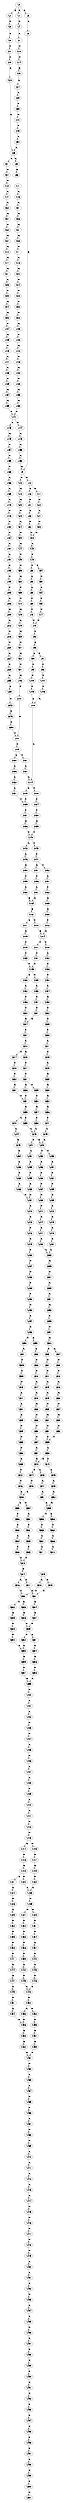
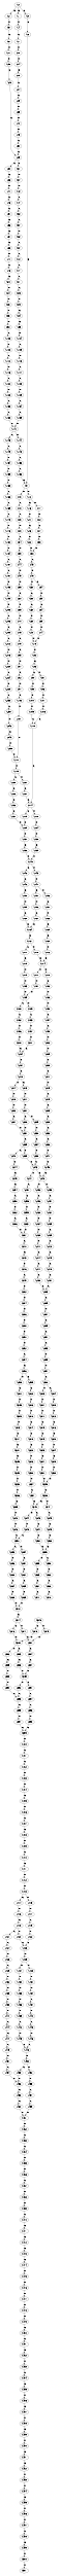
  strict digraph {
    S0
    S1
    S2
    S3
    S4
    S5
    S6
    S7
    S8
    S9
    S10
    S11
    S12
    S13
    S14
    S15
    S16
    S17
    S18
    S19
    S20
    S21
    S22
    S23
    S24
    S25
    S26
    S27
    S28
    S29
    S30
    S31
    S32
    S33
    S34
    S35
    S36
    S37
    S38
    S39
    S40
    S41
    S42
    S43
    S44
    S45
    S46
    S47
    S48
    S49
    S50
    S51
    S52
    S53
    S54
    S55
    S56
    S57
    S58
    S59
    S60
    S61
    S62
    S63
    S64
    S65
    S66
    S67
    S68
    S69
    S70
    S71
    S72
    S73
    S74
    S75
    S76
    S77
    S78
    S79
    S80
    S81
    S82
    S83
    S84
    S85
    S86
    S87
    S88
    S89
    S90
    S91
    S92
    S93
    S94
    S95
    S96
    S97
    S98
    S99
    S100
    S101
    S102
    S103
    S104
    S105
    S106
    S107
    S108
    S109
    S110
    S111
    S112
    S113
    S114
    S115
    S116
    S117
    S118
    S119
    S120
    S121
    S122
    S123
    S124
    S125
    S126
    S127
    S128
    S129
    S130
    S131
    S132
    S133
    S134
    S135
    S136
    S137
    S138
    S139
    S140
    S141
    S142
    S143
    S144
    S145
    S146
    S147
    S148
    S149
    S150
    S151
    S152
    S153
    S154
    S155
    S156
    S157
    S158
    S159
    S160
    S161
    S162
    S163
    S164
    S165
    S166
    S167
    S168
    S169
    S170
    S171
    S172
    S173
    S174
    S175
    S176
    S177
    S178
    S179
    S180
    S181
    S182
    S183
    S184
    S185
    S186
    S187
    S188
    S189
    S190
    S191
    S192
    S193
    S194
    S195
    S196
    S197
    S198
    S199
    S200
    S201
    S202
    S203
    S204
    S205
    S206
    S207
    S208
    S209
    S210
    S211
    S212
    S213
    S214
    S215
    S216
    S217
    S218
    S219
    S220
    S221
    S222
    S223
    S224
    S225
    S226
    S227
    S228
    S229
    S230
    S231
    S232
    S233
    S234
    S235
    S236
    S237
    S238
    S239
    S240
    S241
    S242
    S243
    S244
    S245
    S246
    S247
    S248
    S249
    S250
    S251
    S252
    S253
    S254
    S255
    S256
    S257
    S258
    S259
    S260
    S261
    S262
    S263
    S264
    S265
    S266
    S267
    S268
    S269
    S270
    S271
    S272
    S273
    S274
    S275
    S276
    S277
    S278
    S279
    S280
    S281
    S282
    S283
    S284
    S285
    S286
    S287
    S288
    S289
    S290
    S291
    S292
    S293
    S294
    S295
    S296
    S297
    S298
    S299
    S300
    S301
    S302
    S303
    S304
    S305
    S306
    S307
    S308
    S309
    S310
    S311
    S312
    S313
    S314
    S315
    S316
    S317
    S318
    S319
    S320
    S321
    S322
    n324 [label=S523]
    S324
    S325
    S326
    S327
    S328
    S329
    S330
    S331
    S332
    S333
    S334
    S335
    S336
    S337
    S338
    S339
    S340
    S341
    S342
    S343
    S344
    S345
    S346
    S347
    S348
    S349
    S350
    S351
    S352
    S353
    S354
    S355
    S356
    S357
    S358
    S359
    S360
    S361
    S362
    S363
    S364
    S365
    S366
    S367
    S368
    S369
    S370
    S371
    S372
    S374
    S376
    S377
    S375
    S378
    S379
    S380
    S381
    S382
    S383
    S384
    S385
    S386
    S387
    S388
    S389
    S390
    S391
    S392
    S393
    S394
    S395
    S396
    S397
    S398
    S399
    S400
    S401
    S402
    S403
    S404
    S405
    S406
    S407
    S408
    S409
    S410
    S411
    S412
    S413
    S414
    S415
    S416
    S417
    S418
    S419
    S420
    S421
    S422
    S423
    S424
    S425
    S426
    S427
    S428
    S429
    S430
    S431
    S432
    S433
    S434
    S435
    S436
    S437
    S438
    S439
    S440
    S441
    S442
    S443
    S444
    S445
    S446
    S447
    S448
    S449
    S450
    S451
    S452
    S453
    S454
    S455
    S456
    S457
    S458
    S459
    S460
    S461
    S462
    S463
    S464
    S465
    S466
    S467
    S468
    S469
    S470
    S471
    S472
    S473
    S474
    S475
    S476
    S477
    S478
    S479
    S480
    S481
    S482
    S483
    S484
    S485
    S486
    S487
    S488
    S489
    S490
    S491
    S492
    S493
    S494
    S495
    S496
    S497
    S498
    S499
    S500
    S501
    S0 -> S1 [label=G]
    S0 -> S2 [label=G]
    S0 -> S3 [label=C]
    S1 -> S4 [label=A]
    S2 -> S5 [label=T]
    S3 -> S6 [label=C]
    S4 -> S7 [label=C]
    S5 -> S8 [label=G]
    S6 -> S9 [label=G]
    S7 -> S10 [label=A]
    S8 -> S11 [label=A]
    S9 -> S12 [label=A]
    S9 -> S13 [label=T]
    S10 -> S14 [label=A]
    S11 -> S15 [label=T]
    S12 -> S16 [label=G]
    S12 -> S17 [label=A]
    S13 -> S18 [label=G]
    S14 -> S19 [label=G]
    S15 -> S20 [label=C]
    S16 -> S21 [label=A]
    S17 -> S22 [label=A]
    S18 -> S23 [label=G]
    S19 -> S24 [label=C]
    S20 -> S25 [label=C]
    S21 -> S26 [label=G]
    S22 -> S27 [label=G]
    S23 -> S28 [label=A]
    S24 -> S29 [label=C]
    S25 -> S30 [label=C]
    S25 -> S31 [label=G]
    S26 -> S32 [label=A]
    S27 -> S33 [label=A]
    S28 -> S34 [label=C]
    S29 -> S35 [label=T]
    S30 -> S36 [label=G]
    S31 -> S37 [label=A]
    S32 -> S38 [label=A]
    S33 -> S38 [label=A]
    S34 -> S39 [label=A]
    S35 -> S40 [label=A]
+   S36 -> S41 [label=T]
    S37 -> S42 [label=A]
    S38 -> S43 [label=G]
    S39 -> S44 [label=G]
    S40 -> S45 [label=T]
    S41 -> S46 [label=C]
    S42 -> S47 [label=C]
    S43 -> S48 [label=T]
    S44 -> S49 [label=A]
    S45 -> S50 [label=C]
    S46 -> S51 [label=C]
    S47 -> S52 [label=C]
    S48 -> S53 [label=A]
    S48 -> S54 [label=G]
    S49 -> S55 [label=A]
    S50 -> S25 [label=C]
    S51 -> S56 [label=G]
    S52 -> S57 [label=G]
    S53 -> S58 [label=C]
    S54 -> S59 [label=A]
    S55 -> S60 [label=G]
    S56 -> S61 [label=G]
    S57 -> S62 [label=A]
    S58 -> S63 [label=C]
    S59 -> S64 [label=C]
    S60 -> S65 [label=T]
    S61 -> S66 [label=G]
    S62 -> S67 [label=G]
    S63 -> S68 [label=T]
    S64 -> S69 [label=T]
    S65 -> S70 [label=A]
    S66 -> S71 [label=A]
    S67 -> S72 [label=G]
    S68 -> S73 [label=A]
    S69 -> S74 [label=A]
    S70 -> S75 [label=G]
    S71 -> S76 [label=C]
    S72 -> S77 [label=G]
    S73 -> S78 [label=A]
    S74 -> S78 [label=A]
    S75 -> S79 [label=C]
    S76 -> S80 [label=G]
    S77 -> S81 [label=G]
    S78 -> S82 [label=A]
    S79 -> S83 [label=G]
    S80 -> S84 [label=A]
    S81 -> S85 [label=C]
    S82 -> S86 [label=G]
    S83 -> S87 [label=A]
    S84 -> S88 [label=A]
    S85 -> S89 [label=T]
    S86 -> S90 [label=C]
    S86 -> S91 [label=T]
    S87 -> S92 [label=G]
    S88 -> S93 [label=T]
    S89 -> S94 [label=G]
    S90 -> S95 [label=A]
    S91 -> S96 [label=A]
    S92 -> S97 [label=A]
    S93 -> S98 [label=A]
    S94 -> S99 [label=G]
    S95 -> S100 [label=T]
    S96 -> S101 [label=T]
    S97 -> S102 [label=G]
    S98 -> S103 [label=G]
    S99 -> S104 [label=T]
    S100 -> S105 [label=T]
    S101 -> S106 [label=T]
    S102 -> S107 [label=T]
    S103 -> S108 [label=T]
    S104 -> S109 [label=G]
    S105 -> S110 [label=C]
    S106 -> S110 [label=C]
    S107 -> S111 [label=T]
    S108 -> S112 [label=G]
    S109 -> S113 [label=A]
    S110 -> S114 [label=C]
    S111 -> S115 [label=T]
    S112 -> S116 [label=A]
    S113 -> S117 [label=C]
    S114 -> S118 [label=T]
    S114 -> S119 [label=C]
    S115 -> S120 [label=C]
    S115 -> S121 [label=T]
    S116 -> S122 [label=G]
    S117 -> S123 [label=C]
    S118 -> S124 [label=T]
    S119 -> S125 [label=T]
    S120 -> S126 [label=C]
    S121 -> S127 [label=C]
    S122 -> S128 [label=A]
    S123 -> S129 [label=A]
    S124 -> S130 [label=T]
    S125 -> S131 [label=T]
    S126 -> S132 [label=C]
    S127 -> S114 [label=C]
    S128 -> S133 [label=G]
    S129 -> S134 [label=G]
    S130 -> S135 [label=G]
    S131 -> S136 [label=G]
    S132 -> S137 [label=C]
    S133 -> S138 [label=G]
    S134 -> S139 [label=G]
    S135 -> S140 [label=T]
    S136 -> S140 [label=T]
    S137 -> S125 [label=T]
    S138 -> S141 [label=T]
    S139 -> S141 [label=T]
    S140 -> S142 [label=C]
    S140 -> S143 [label=T]
    S141 -> S144 [label=A]
    S141 -> S145 [label=C]
    S142 -> S146 [label=C]
    S143 -> S147 [label=T]
    S144 -> S148 [label=C]
    S145 -> S149 [label=G]
    S146 -> S150 [label=G]
    S147 -> S151 [label=G]
    S147 -> S152 [label=A]
    S148 -> S153 [label=C]
    S149 -> S154 [label=T]
    S150 -> S155 [label=A]
    S151 -> S156 [label=A]
    S152 -> S157 [label=C]
    S153 -> S158 [label=C]
    S154 -> S159 [label=T]
    S155 -> S160 [label=C]
    S156 -> S161 [label=C]
    S157 -> S162 [label=T]
    S158 -> S9 [label=G]
    S159 -> S163 [label=T]
    S160 -> S164 [label=G]
    S161 -> S164 [label=G]
    S162 -> S165 [label=G]
    S163 -> S166 [label=C]
    S164 -> S167 [label=G]
    S165 -> S168 [label=G]
    S166 -> S169 [label=C]
    S167 -> S170 [label=T]
    S167 -> S171 [label=C]
    S168 -> S172 [label=T]
    S169 -> S173 [label=C]
    S170 -> S174 [label=G]
    S171 -> S175 [label=G]
    S172 -> S174 [label=G]
    S173 -> S176 [label=T]
    S174 -> S177 [label=A]
    S174 -> S178 [label=T]
    S175 -> S179 [label=A]
    S176 -> S180 [label=T]
    S177 -> S181 [label=A]
    S178 -> S182 [label=C]
    S179 -> S183 [label=A]
    S180 -> S184 [label=T]
    S181 -> S185 [label=A]
    S182 -> S186 [label=A]
    S183 -> S185 [label=A]
    S184 -> S187 [label=C]
    S185 -> S188 [label=C]
    S185 -> S189 [label=A]
    S186 -> S190 [label=A]
    S187 -> S191 [label=C]
    S188 -> S192 [label=C]
    S189 -> S193 [label=C]
    S190 -> S194 [label=C]
    S191 -> S195 [label=T]
    S192 -> S196 [label=A]
    S193 -> S197 [label=A]
    S194 -> S198 [label=G]
    S195 -> S199 [label=A]
    S196 -> S200 [label=A]
    S197 -> S201 [label=A]
    S198 -> S202 [label=A]
    S199 -> S203 [label=T]
    S200 -> S204 [label=G]
    S201 -> S204 [label=G]
    S202 -> S205 [label=A]
    S203 -> S206 [label=C]
    S204 -> S207 [label=T]
    S205 -> S208 [label=T]
    S206 -> S209 [label=G]
    S207 -> S210 [label=C]
    S208 -> S211 [label=C]
    S209 -> S212 [label=C]
    S210 -> S213 [label=G]
    S210 -> S214 [label=A]
    S211 -> S215 [label=A]
    S212 -> S216 [label=A]
    S213 -> S217 [label=A]
    S214 -> S218 [label=A]
    S215 -> S219 [label=C]
    S216 -> S220 [label=A]
    S217 -> S221 [label=A]
    S218 -> S222 [label=A]
    S219 -> S223 [label=G]
    S220 -> S224 [label=C]
    S221 -> S225 [label=A]
    S221 -> S226 [label=G]
    S222 -> S227 [label=G]
    S223 -> S228 [label=G]
    S224 -> S229 [label=T]
    S225 -> S230 [label=A]
    S226 -> S231 [label=A]
    S227 -> S231 [label=A]
    S228 -> S232 [label=G]
    S229 -> S233 [label=C]
    S230 -> S234 [label=G]
    S231 -> S235 [label=G]
    S232 -> S236 [label=G]
    S233 -> S237 [label=C]
    S234 -> S238 [label=T]
    S235 -> S239 [label=T]
    S235 -> S240 [label=C]
    S236 -> S241 [label=T]
    S237 -> S242 [label=A]
    S238 -> S243 [label=C]
    S239 -> S243 [label=C]
    S240 -> S244 [label=C]
    S241 -> S245 [label=C]
    S242 -> S246 [label=G]
    S243 -> S247 [label=T]
    S243 -> S248 [label=G]
    S244 -> S249 [label=G]
    S245 -> S248 [label=G]
    S246 -> S250 [label=T]
    S247 -> S251 [label=C]
    S248 -> S252 [label=A]
    S248 -> S253 [label=T]
    S249 -> S254 [label=G]
    S250 -> S111 [label=T]
    S251 -> S255 [label=C]
    S252 -> S256 [label=C]
    S253 -> S257 [label=C]
    S254 -> S258 [label=C]
    S255 -> S259 [label=T]
    S256 -> S260 [label=T]
    S257 -> S261 [label=T]
    S258 -> S262 [label=T]
    S259 -> S263 [label=C]
    S260 -> S264 [label=T]
    S261 -> S265 [label=T]
    S262 -> S266 [label=C]
    S263 -> S267 [label=A]
    S264 -> S268 [label=A]
    S265 -> S269 [label=G]
    S266 -> S267 [label=A]
    S267 -> S270 [label=C]
    S268 -> S271 [label=T]
    S269 -> S272 [label=C]
    S270 -> S273 [label=G]
    S271 -> S274 [label=G]
    S272 -> S275 [label=G]
    S273 -> S276 [label=T]
    S274 -> S277 [label=C]
    S275 -> S278 [label=C]
    S276 -> S279 [label=C]
    S277 -> S280 [label=C]
    S278 -> S281 [label=C]
    S279 -> S282 [label=T]
    S280 -> S283 [label=C]
    S281 -> S283 [label=C]
    S282 -> S284 [label=A]
    S283 -> S285 [label=G]
    S284 -> S286 [label=A]
    S285 -> S287 [label=A]
    S286 -> S288 [label=T]
    S287 -> S289 [label=C]
    S288 -> S290 [label=T]
    S289 -> S291 [label=C]
    S290 -> S292 [label=A]
    S291 -> S293 [label=G]
    S292 -> S294 [label=C]
    S293 -> S295 [label=T]
    S294 -> S296 [label=G]
    S295 -> S297 [label=A]
    S296 -> S298 [label=A]
    S296 -> S299 [label=G]
    S297 -> S300 [label=G]
    S298 -> S301 [label=C]
    S299 -> S302 [label=C]
    S300 -> S303 [label=T]
    S300 -> S304 [label=C]
    S301 -> S305 [label=A]
    S302 -> S306 [label=T]
    S303 -> S307 [label=A]
    S304 -> S308 [label=A]
    S305 -> S309 [label=T]
    S306 -> S310 [label=T]
    S307 -> S311 [label=T]
    S308 -> S312 [label=T]
    S309 -> S313 [label=A]
    S310 -> S314 [label=C]
    S311 -> S315 [label=C]
    S312 -> S316 [label=C]
    S313 -> S317 [label=C]
    S314 -> S318 [label=C]
    S315 -> S319 [label=C]
    S316 -> S320 [label=G]
    S317 -> S321 [label=G]
    S318 -> S322 [label=G]
    S319 -> n324 [label=A]
    S320 -> S324 [label=A]
    S321 -> S325 [label=G]
    S322 -> S326 [label=A]
    n324 -> S327 [label=G]
    S324 -> S328 [label=G]
    S325 -> S329 [label=A]
    S326 -> S330 [label=A]
    S327 -> S331 [label=A]
    S328 -> S332 [label=A]
    S329 -> S333 [label=A]
    S330 -> S334 [label=A]
    S331 -> S335 [label=A]
    S332 -> S335 [label=A]
    S333 -> S336 [label=T]
    S334 -> S337 [label=C]
    S335 -> S338 [label=C]
    S336 -> S339 [label=G]
    S337 -> S340 [label=G]
    S338 -> S340 [label=G]
    S338 -> S341 [label=A]
    S339 -> S342 [label=T]
    S340 -> S343 [label=C]
    S340 -> S344 [label=T]
    S341 -> S345 [label=C]
    S342 -> S346 [label=A]
    S343 -> S347 [label=C]
    S344 -> S348 [label=A]
    S345 -> S349 [label=C]
    S346 -> S350 [label=C]
    S347 -> S351 [label=C]
    S348 -> S350 [label=C]
    S349 -> S352 [label=C]
    S350 -> S353 [label=C]
    S350 -> S354 [label=A]
    S351 -> S355 [label=G]
    S352 -> S355 [label=G]
    S353 -> S356 [label=T]
    S354 -> S357 [label=C]
    S355 -> S358 [label=C]
    S355 -> S359 [label=T]
    S356 -> S360 [label=T]
    S357 -> S361 [label=T]
    S358 -> S362 [label=T]
    S359 -> S363 [label=T]
    S360 -> S364 [label=C]
    S361 -> S365 [label=C]
    S362 -> S366 [label=C]
    S363 -> S367 [label=C]
    S364 -> S368 [label=T]
    S365 -> S369 [label=T]
    S366 -> S370 [label=C]
    S367 -> S371 [label=C]
    S368 -> S372 [label=A]
    S369 -> S372 [label=A]
    S372 -> S374 [label=G]
    S374 -> S376 [label=C]
    S374 -> S377 [label=T]
    S376 -> S380 [label=A]
    S377 -> S381 [label=A]
    S375 -> S378 [label=C]
    S375 -> S379 [label=T]
    S378 -> S380 [label=A]
    S379 -> S381 [label=A]
    S380 -> S382 [label=A]
    S380 -> S383 [label=G]
    S381 -> S384 [label=G]
    S382 -> S385 [label=G]
    S383 -> S386 [label=G]
    S384 -> S387 [label=G]
    S385 -> S388 [label=T]
    S386 -> S389 [label=T]
    S387 -> S389 [label=T]
    S388 -> S390 [label=T]
    S389 -> S391 [label=C]
    S389 -> S392 [label=T]
    S390 -> S393 [label=C]
    S391 -> S394 [label=C]
    S392 -> S393 [label=C]
    S393 -> S395 [label=G]
    S394 -> S396 [label=G]
    S395 -> S397 [label=A]
    S396 -> S398 [label=A]
    S397 -> S399 [label=G]
    S398 -> S399 [label=G]
    S399 -> S400 [label=A]
    S400 -> S401 [label=C]
    S401 -> S402 [label=C]
    S402 -> S403 [label=A]
    S403 -> S404 [label=A]
    S404 -> S405 [label=G]
    S405 -> S406 [label=A]
    S406 -> S407 [label=C]
    S407 -> S408 [label=G]
    S408 -> S409 [label=T]
    S409 -> S410 [label=C]
    S410 -> S411 [label=G]
    S411 -> S412 [label=A]
    S412 -> S413 [label=A]
    S413 -> S414 [label=G]
    S413 -> S415 [label=A]
    S414 -> S416 [label=A]
    S415 -> S417 [label=A]
    S416 -> S418 [label=G]
    S417 -> S419 [label=G]
    S418 -> S420 [label=T]
    S418 -> S421 [label=C]
    S419 -> S422 [label=T]
    S420 -> S423 [label=C]
    S421 -> S424 [label=C]
    S422 -> S423 [label=C]
    S423 -> S425 [label=A]
    S424 -> S426 [label=A]
    S425 -> S427 [label=A]
    S425 -> S428 [label=T]
    S426 -> S429 [label=C]
    S427 -> S430 [label=T]
    S428 -> S431 [label=T]
    S429 -> S432 [label=T]
    S430 -> S433 [label=A]
    S431 -> S434 [label=A]
    S432 -> S435 [label=A]
    S433 -> S436 [label=A]
    S434 -> S437 [label=C]
    S435 -> S438 [label=T]
    S436 -> S439 [label=T]
    S437 -> S440 [label=T]
    S438 -> S441 [label=T]
    S439 -> S442 [label=C]
    S440 -> S443 [label=C]
    S441 -> S444 [label=C]
    S442 -> S445 [label=A]
    S443 -> S446 [label=A]
    S444 -> S447 [label=G]
    S445 -> S448 [label=C]
    S446 -> S448 [label=C]
    S447 -> S449 [label=C]
    S448 -> S450 [label=A]
    S449 -> S451 [label=A]
    S450 -> S452 [label=A]
    S450 -> S453 [label=C]
    S451 -> S454 [label=C]
    S452 -> S455 [label=T]
    S453 -> S456 [label=T]
    S454 -> S456 [label=T]
    S455 -> S457 [label=G]
    S456 -> S458 [label=G]
    S457 -> S459 [label=G]
    S458 -> S460 [label=G]
    S459 -> S461 [label=T]
    S460 -> S461 [label=T]
    S461 -> S462 [label=A]
    S462 -> S463 [label=C]
    S463 -> S464 [label=C]
    S464 -> S465 [label=A]
    S465 -> S466 [label=T]
    S466 -> S467 [label=C]
    S467 -> S468 [label=A]
    S468 -> S469 [label=A]
    S469 -> S470 [label=C]
    S470 -> S471 [label=G]
    S471 -> S472 [label=G]
    S472 -> S473 [label=G]
    S473 -> S474 [label=G]
    S474 -> S475 [label=A]
    S475 -> S476 [label=A]
    S476 -> S477 [label=A]
    S477 -> S478 [label=A]
    S478 -> S479 [label=A]
    S479 -> S480 [label=G]
    S480 -> S481 [label=C]
    S481 -> S482 [label=G]
    S482 -> S483 [label=A]
    S483 -> S484 [label=C]
    S484 -> S485 [label=G]
    S485 -> S486 [label=A]
    S486 -> S487 [label=G]
    S487 -> S488 [label=T]
    S488 -> S489 [label=G]
    S489 -> S490 [label=T]
    S490 -> S491 [label=G]
    S491 -> S492 [label=G]
    S492 -> S493 [label=T]
    S493 -> S494 [label=T]
    S494 -> S495 [label=G]
    S495 -> S496 [label=T]
    S496 -> S497 [label=T]
    S497 -> S498 [label=C]
    S498 -> S499 [label=G]
    S499 -> S500 [label=T]
    S500 -> S501 [label=A]
  }
